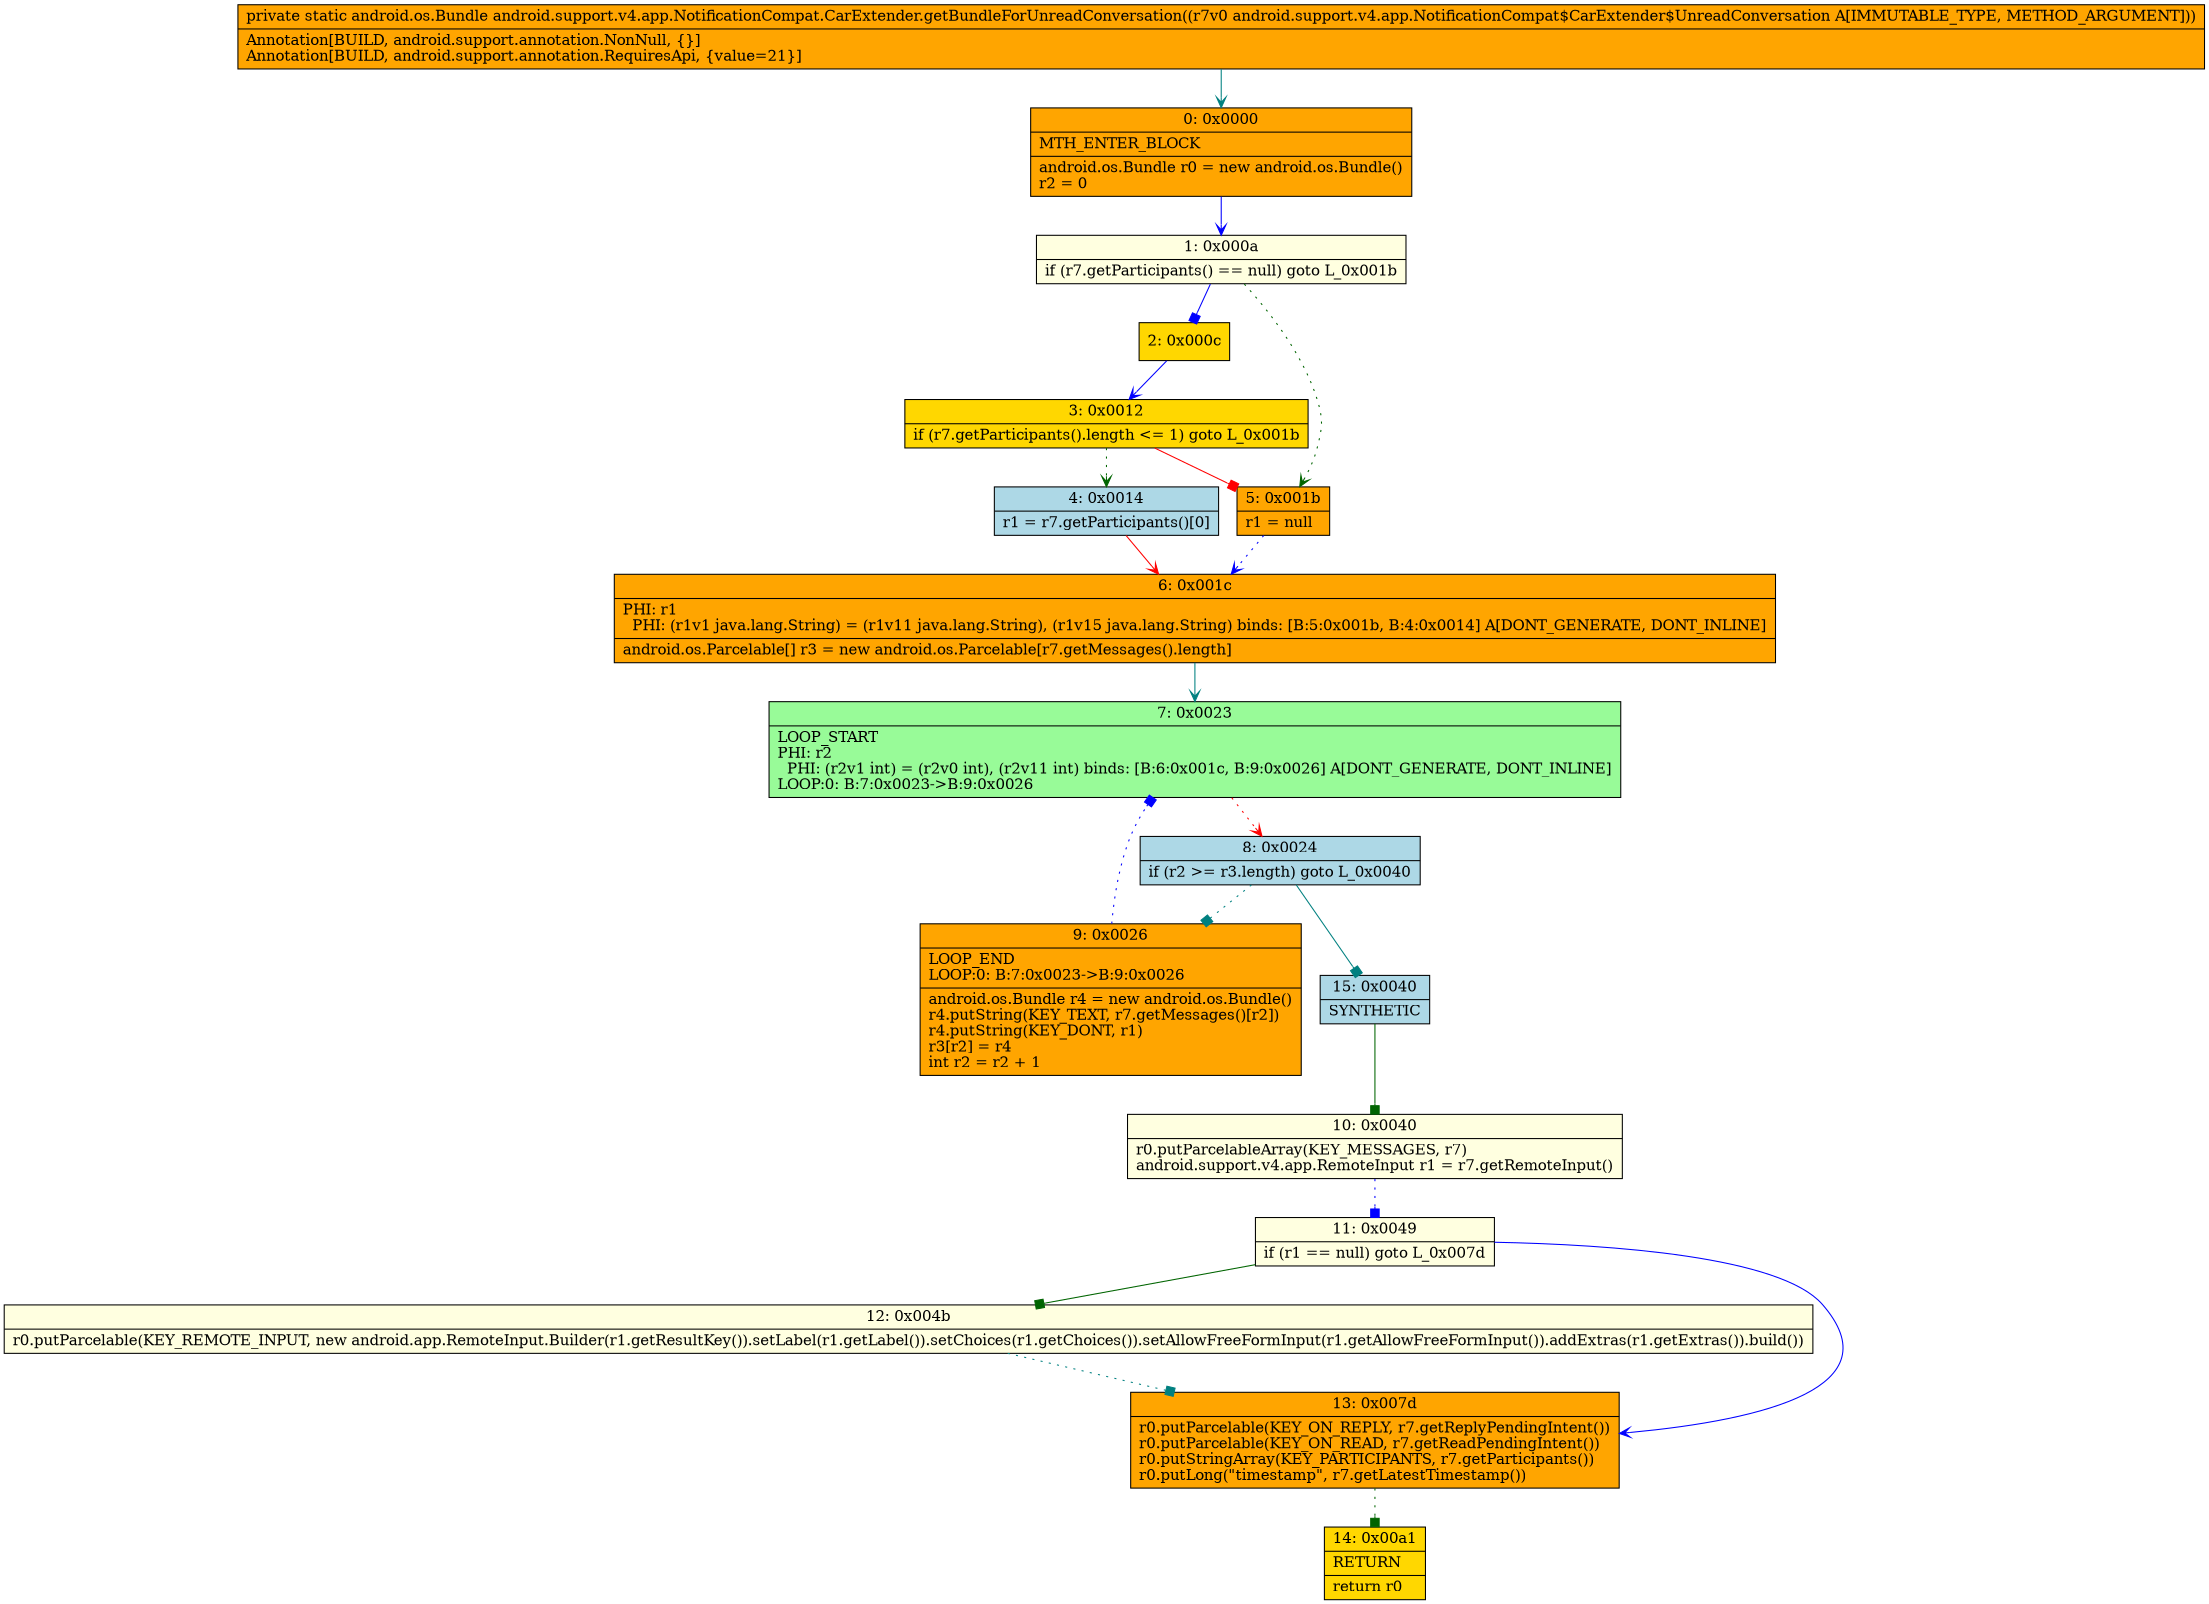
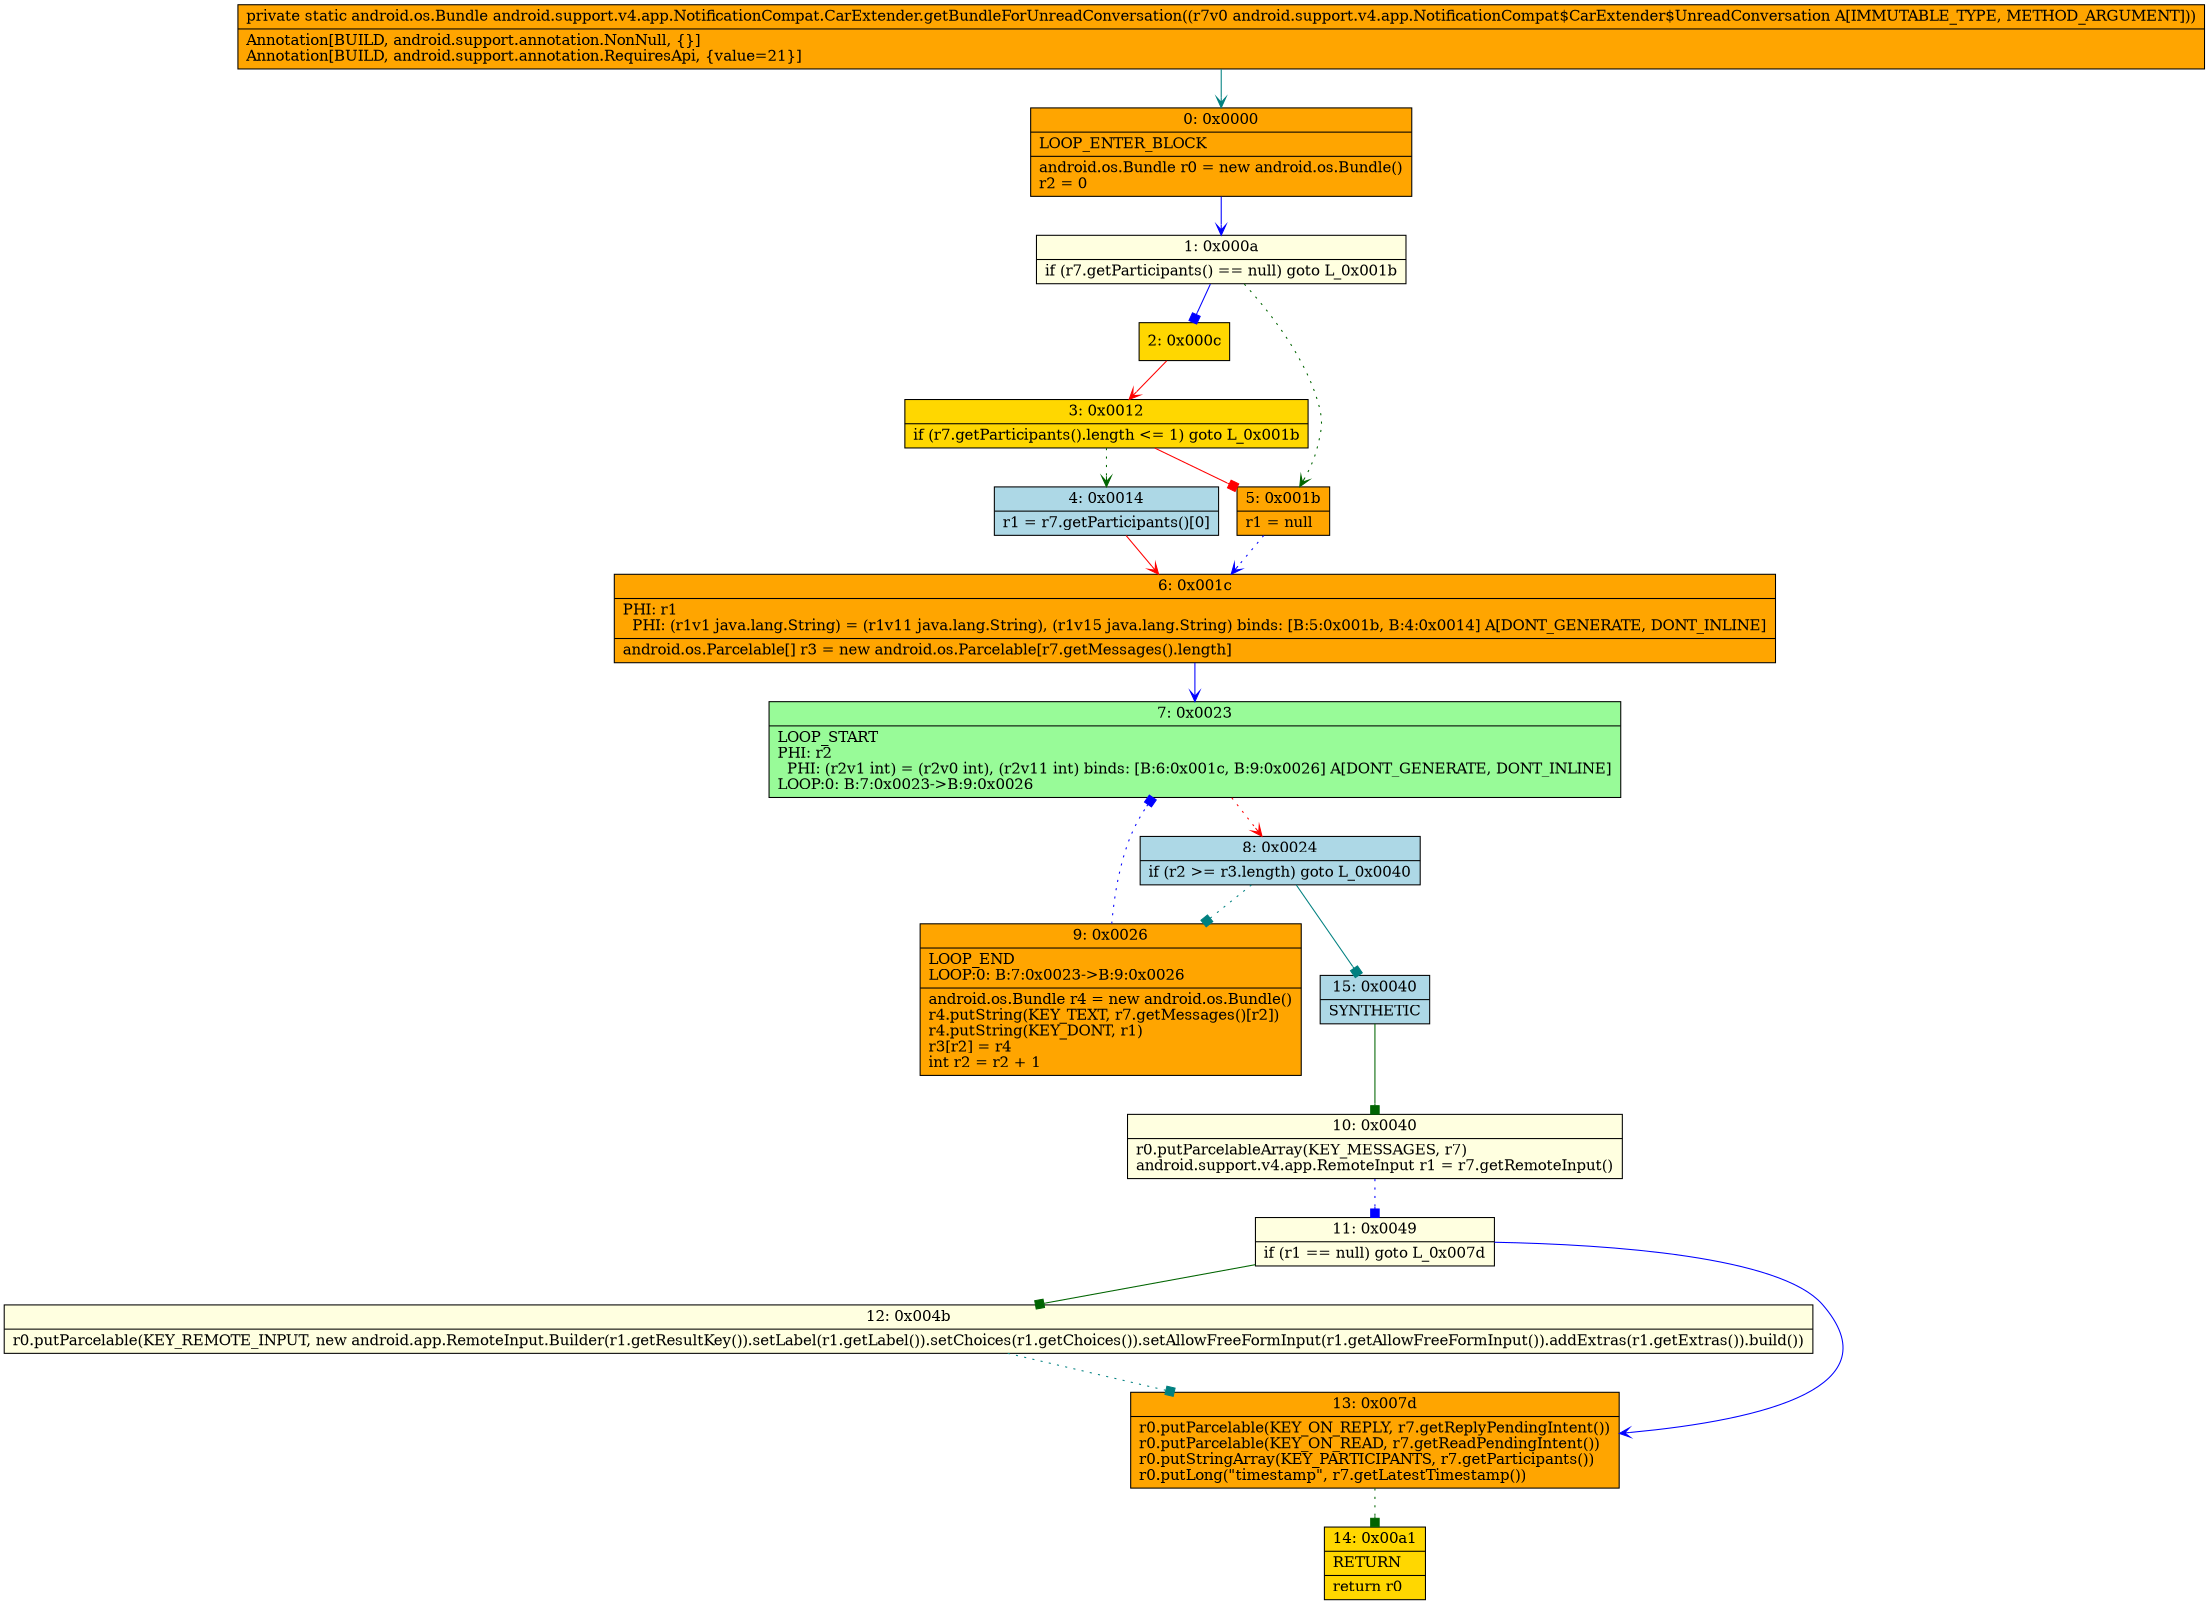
  digraph {
    node [fillcolor=orange shape=record style=filled]
    edge [arrowhead=vee color=blue style=solid]
-   n1 [label="{0\:\ 0x0000|MTH_ENTER_BLOCK\l|android.os.Bundle r0 = new android.os.Bundle()\lr2 = 0\l}"]
+   n1 [label="{0\:\ 0x0000|LOOP_ENTER_BLOCK\l|android.os.Bundle r0 = new android.os.Bundle()\lr2 = 0\l}"]
    n2 [fillcolor=lightyellow label="{1\:\ 0x000a|if (r7.getParticipants() == null) goto L_0x001b\l}"]
    n3 [fillcolor=gold label="{2\:\ 0x000c}"]
    n4 [label="{5\:\ 0x001b|r1 = null\l}"]
    n5 [fillcolor=gold label="{3\:\ 0x0012|if (r7.getParticipants().length \<= 1) goto L_0x001b\l}"]
    n6 [label="{6\:\ 0x001c|PHI: r1 \l  PHI: (r1v1 java.lang.String) = (r1v11 java.lang.String), (r1v15 java.lang.String) binds: [B:5:0x001b, B:4:0x0014] A[DONT_GENERATE, DONT_INLINE]\l|android.os.Parcelable[] r3 = new android.os.Parcelable[r7.getMessages().length]\l}"]
    n7 [fillcolor=lightblue label="{4\:\ 0x0014|r1 = r7.getParticipants()[0]\l}"]
    n8 [fillcolor=palegreen label="{7\:\ 0x0023|LOOP_START\lPHI: r2 \l  PHI: (r2v1 int) = (r2v0 int), (r2v11 int) binds: [B:6:0x001c, B:9:0x0026] A[DONT_GENERATE, DONT_INLINE]\lLOOP:0: B:7:0x0023\-\>B:9:0x0026\l}"]
    n9 [fillcolor=lightblue label="{8\:\ 0x0024|if (r2 \>= r3.length) goto L_0x0040\l}"]
    n10 [label="{9\:\ 0x0026|LOOP_END\lLOOP:0: B:7:0x0023\-\>B:9:0x0026\l|android.os.Bundle r4 = new android.os.Bundle()\lr4.putString(KEY_TEXT, r7.getMessages()[r2])\lr4.putString(KEY_DONT, r1)\lr3[r2] = r4\lint r2 = r2 + 1\l}"]
    n11 [fillcolor=lightblue label="{15\:\ 0x0040|SYNTHETIC\l}"]
    n12 [fillcolor=lightyellow label="{10\:\ 0x0040|r0.putParcelableArray(KEY_MESSAGES, r7)\landroid.support.v4.app.RemoteInput r1 = r7.getRemoteInput()\l}"]
    n13 [fillcolor=lightyellow label="{11\:\ 0x0049|if (r1 == null) goto L_0x007d\l}"]
    n14 [fillcolor=lightyellow label="{12\:\ 0x004b|r0.putParcelable(KEY_REMOTE_INPUT, new android.app.RemoteInput.Builder(r1.getResultKey()).setLabel(r1.getLabel()).setChoices(r1.getChoices()).setAllowFreeFormInput(r1.getAllowFreeFormInput()).addExtras(r1.getExtras()).build())\l}"]
    n15 [label="{13\:\ 0x007d|r0.putParcelable(KEY_ON_REPLY, r7.getReplyPendingIntent())\lr0.putParcelable(KEY_ON_READ, r7.getReadPendingIntent())\lr0.putStringArray(KEY_PARTICIPANTS, r7.getParticipants())\lr0.putLong(\"timestamp\", r7.getLatestTimestamp())\l}"]
    n16 [fillcolor=gold label="{14\:\ 0x00a1|RETURN\l|return r0\l}"]
    n17 [label="{private static android.os.Bundle android.support.v4.app.NotificationCompat.CarExtender.getBundleForUnreadConversation((r7v0 android.support.v4.app.NotificationCompat$CarExtender$UnreadConversation A[IMMUTABLE_TYPE, METHOD_ARGUMENT]))  | Annotation[BUILD, android.support.annotation.NonNull, \{\}]\lAnnotation[BUILD, android.support.annotation.RequiresApi, \{value=21\}]\l}"]
    n1 -> n2
    n2 -> n3 [arrowhead=box]
    n2 -> n4 [color=darkgreen style=dotted]
-   n3 -> n5
+   n3 -> n5 [color=red]
    n4 -> n6 [style=dotted]
    n5 -> n4 [arrowhead=box color=red]
    n5 -> n7 [color=darkgreen style=dotted]
-   n6 -> n8 [color=teal]
+   n6 -> n8
    n7 -> n6 [color=red]
    n8 -> n9 [color=red style=dotted]
    n9 -> n10 [arrowhead=box color=teal style=dotted]
    n9 -> n11 [arrowhead=box color=teal]
    n10 -> n8 [arrowhead=box style=dotted]
    n11 -> n12 [arrowhead=box color=darkgreen]
    n12 -> n13 [arrowhead=box style=dotted]
    n13 -> n14 [arrowhead=box color=darkgreen]
    n13 -> n15
    n14 -> n15 [arrowhead=box color=teal style=dotted]
    n15 -> n16 [arrowhead=box color=darkgreen style=dotted]
    n17 -> n1 [color=teal]
  }
